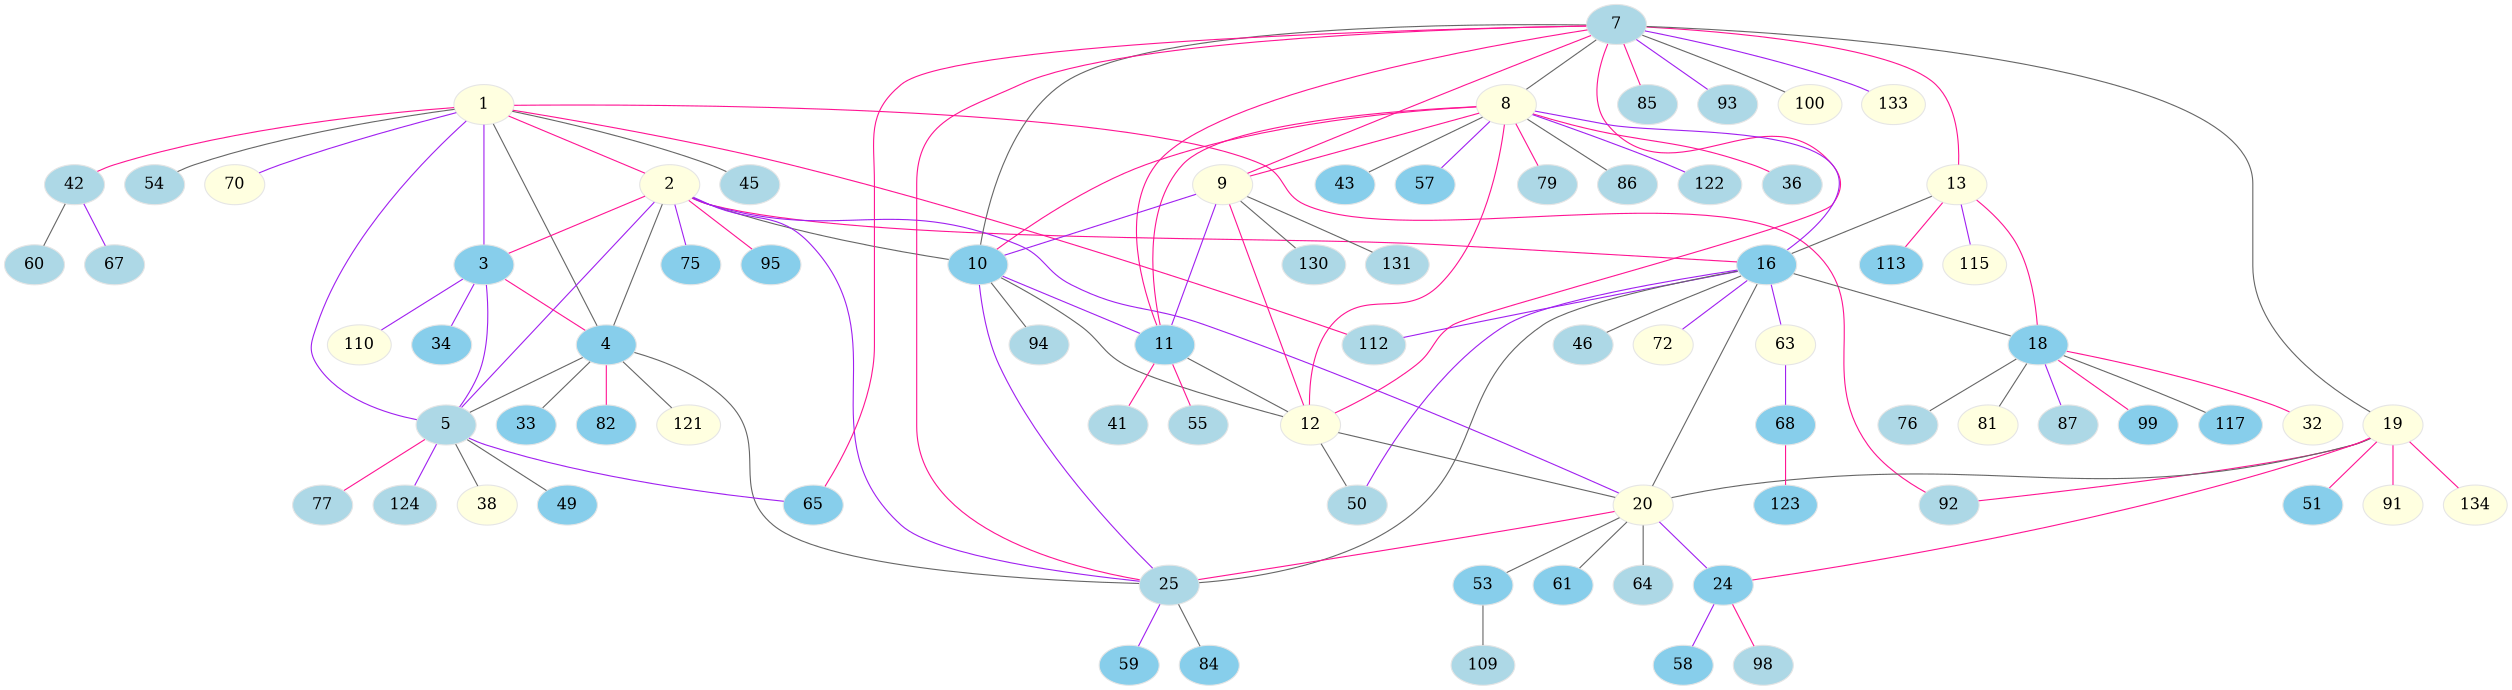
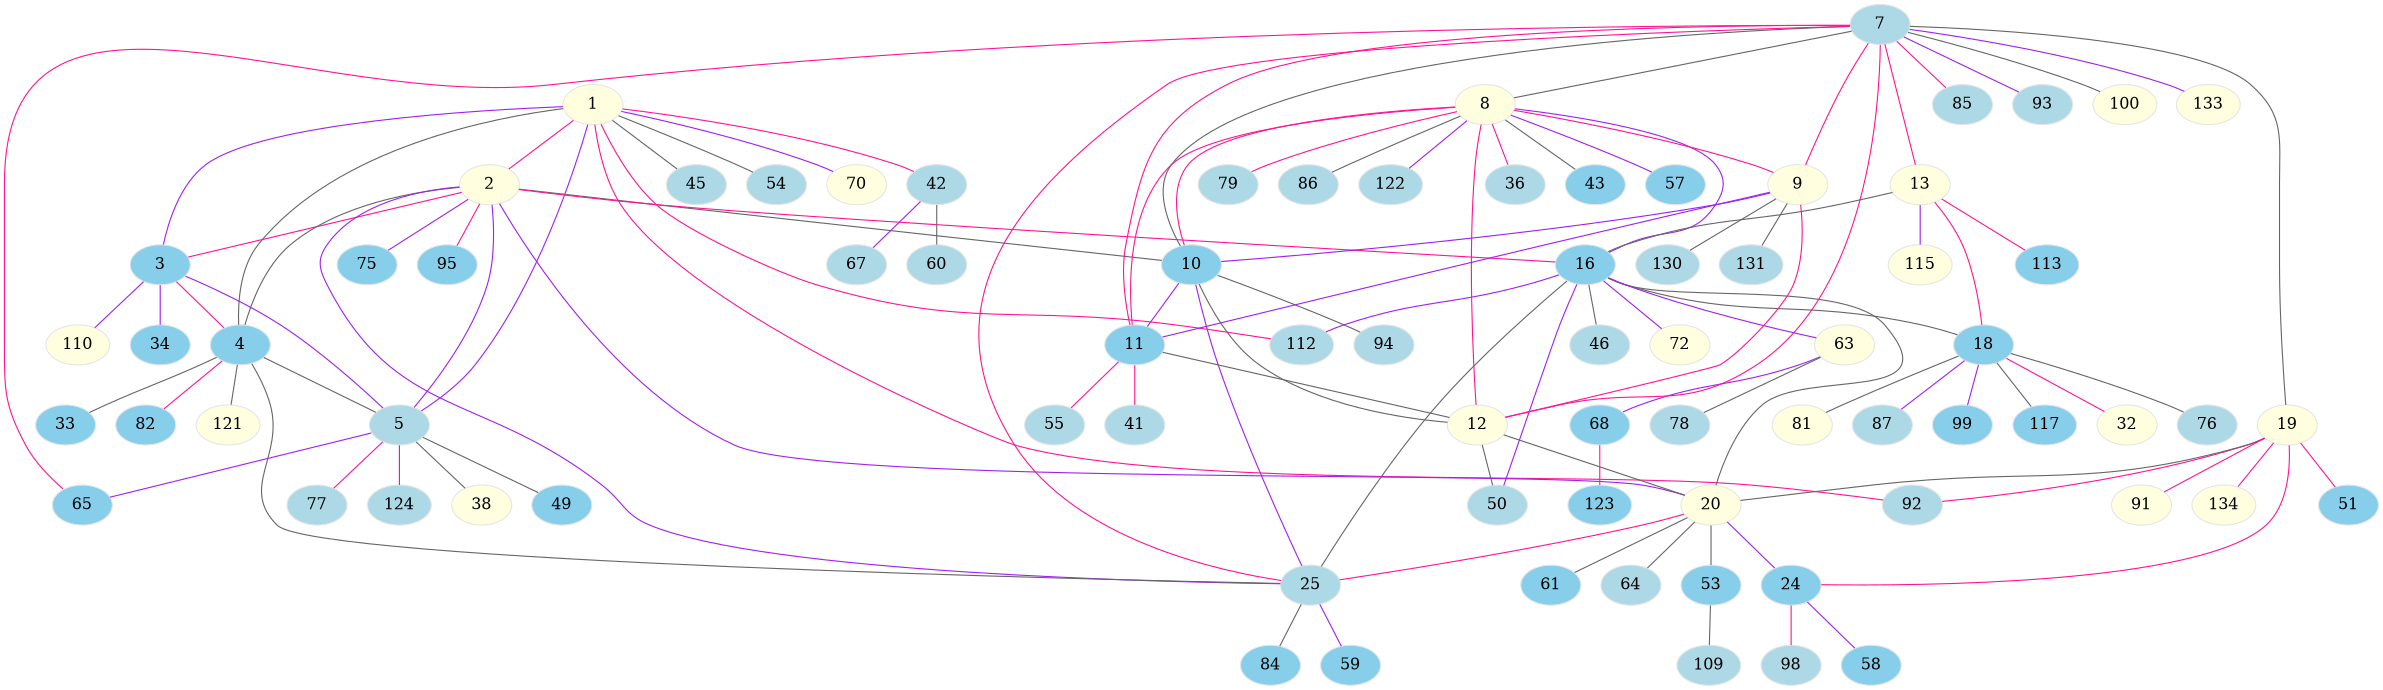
  graph {
    node [color=gray90 fillcolor=lightblue style=filled]
    edge [color=gray40]
    1 [fillcolor=lightyellow]
    2 [fillcolor=lightyellow]
    3 [fillcolor=skyblue]
    4 [fillcolor=skyblue]
    5 [super="+6"]
    42
    45
    54
    70 [fillcolor=lightyellow super="+106"]
    92
    112
    10 [fillcolor=skyblue]
    16 [fillcolor=skyblue super="+17+69"]
    20 [fillcolor=lightyellow super="+21+90"]
    25 [super="+26+71+27"]
    75 [fillcolor=skyblue]
    95 [fillcolor=skyblue]
    34 [fillcolor=skyblue]
    110 [fillcolor=lightyellow]
    33 [fillcolor=skyblue super="+56+40"]
    82 [fillcolor=skyblue]
    121 [fillcolor=lightyellow]
    38 [fillcolor=lightyellow]
    49 [fillcolor=skyblue]
    65 [fillcolor=skyblue]
    77
    124
    60
    67
    11 [fillcolor=skyblue]
    12 [fillcolor=lightyellow]
    94 [super="+125"]
    50
    18 [fillcolor=skyblue]
    46
    63 [fillcolor=lightyellow]
    72 [fillcolor=lightyellow]
    24 [fillcolor=skyblue]
    53 [fillcolor=skyblue]
    61 [fillcolor=skyblue]
    64
    59 [fillcolor=skyblue]
    84 [fillcolor=skyblue]
    7
    8 [fillcolor=lightyellow]
    9 [fillcolor=lightyellow super="+44"]
    13 [fillcolor=lightyellow super="+52+15+14+107+101+103"]
    19 [fillcolor=lightyellow super="+35"]
    85 [super="+96"]
    93 [super="+114"]
    100 [fillcolor=lightyellow super="+132"]
    133 [fillcolor=lightyellow]
    36
    43 [fillcolor=skyblue]
    57 [fillcolor=skyblue]
    79
    86
    122
    130
    131
    41
    55
    113 [fillcolor=skyblue]
    115 [fillcolor=lightyellow super="+127+128"]
    51 [fillcolor=skyblue]
    91 [fillcolor=lightyellow]
    134 [fillcolor=lightyellow]
    32 [fillcolor=lightyellow]
    76
    81 [fillcolor=lightyellow super="+88"]
    87
    99 [fillcolor=skyblue]
    117 [fillcolor=skyblue]
    68 [fillcolor=skyblue]
+   78
    58 [fillcolor=skyblue]
    98
    109
    123 [fillcolor=skyblue]
    1 -- 2 [color=deeppink]
    1 -- 3 [color=purple]
    1 -- 4
    1 -- 5 [color=purple weight=2]
    1 -- 42 [color=deeppink]
    1 -- 45
    1 -- 54
    1 -- 70 [color=purple]
    1 -- 92 [color=deeppink]
    1 -- 112 [color=deeppink]
    2 -- 3 [color=deeppink]
    2 -- 4
    2 -- 5 [color=purple weight=2]
    2 -- 10
    2 -- 16 [color=deeppink]
    2 -- 20 [color=purple]
    2 -- 25 [color=purple]
    2 -- 75 [color=purple]
    2 -- 95 [color=deeppink]
    3 -- 4 [color=deeppink]
    3 -- 5 [color=purple weight=2]
    3 -- 34 [color=purple]
    3 -- 110 [color=purple]
    4 -- 5 [weight=2]
    4 -- 25
    4 -- 33
    4 -- 82 [color=deeppink]
    4 -- 121
    5 -- 38
    5 -- 49
    5 -- 65 [color=purple]
    5 -- 77 [color=deeppink]
    5 -- 124 [color=purple]
    42 -- 60
    42 -- 67 [color=purple]
    10 -- 25 [color=purple]
    10 -- 11 [color=purple]
    10 -- 12
    10 -- 94
    16 -- 112 [color=purple]
    16 -- 20
    16 -- 25
    16 -- 50 [color=purple]
    16 -- 18 [weight=2]
    16 -- 46
    16 -- 63 [color=purple]
    16 -- 72 [color=purple]
    20 -- 25 [color=deeppink weight=3]
    20 -- 24 [color=purple weight=3]
    20 -- 53
    20 -- 61
    20 -- 64
    25 -- 59 [color=purple]
    25 -- 84
    11 -- 12
    11 -- 41 [color=deeppink]
    11 -- 55 [color=deeppink]
    12 -- 20
    12 -- 50
    18 -- 32 [color=deeppink]
    18 -- 76
    18 -- 81
    18 -- 87 [color=purple]
-   18 -- 99 [color=deeppink]
+   18 -- 99 [color=purple]
    18 -- 117
    63 -- 68 [color=purple]
+   63 -- 78
    24 -- 58 [color=purple]
    24 -- 98 [color=deeppink]
    53 -- 109
    7 -- 10
    7 -- 25 [color=deeppink]
    7 -- 65 [color=deeppink]
    7 -- 11 [color=deeppink]
    7 -- 12 [color=deeppink]
    7 -- 8
    7 -- 9 [color=deeppink]
    7 -- 13 [color=deeppink weight=2]
    7 -- 19
    7 -- 85 [color=deeppink]
    7 -- 93 [color=purple]
    7 -- 100
    7 -- 133 [color=purple]
    8 -- 10 [color=deeppink]
    8 -- 16 [color=purple]
    8 -- 11 [color=deeppink]
    8 -- 12 [color=deeppink]
    8 -- 9 [color=deeppink]
    8 -- 36 [color=deeppink]
    8 -- 43
    8 -- 57 [color=purple]
    8 -- 79 [color=deeppink]
    8 -- 86
    8 -- 122 [color=purple]
    9 -- 10 [color=purple]
    9 -- 11 [color=purple]
    9 -- 12 [color=deeppink]
    9 -- 130
    9 -- 131
    13 -- 16 [weight=6]
    13 -- 18 [color=deeppink weight=3]
    13 -- 113 [color=deeppink]
    13 -- 115 [color=purple]
    19 -- 92 [color=deeppink]
    19 -- 20 [weight=3]
    19 -- 24 [color=deeppink]
    19 -- 51 [color=deeppink]
    19 -- 91 [color=deeppink]
    19 -- 134 [color=deeppink]
    68 -- 123 [color=deeppink]
  }
